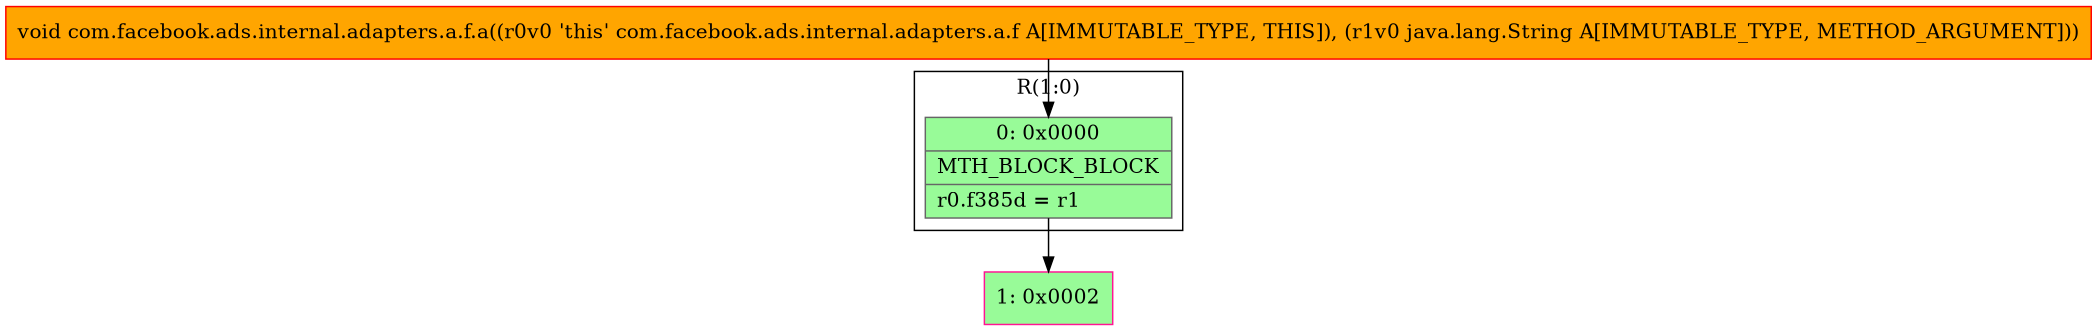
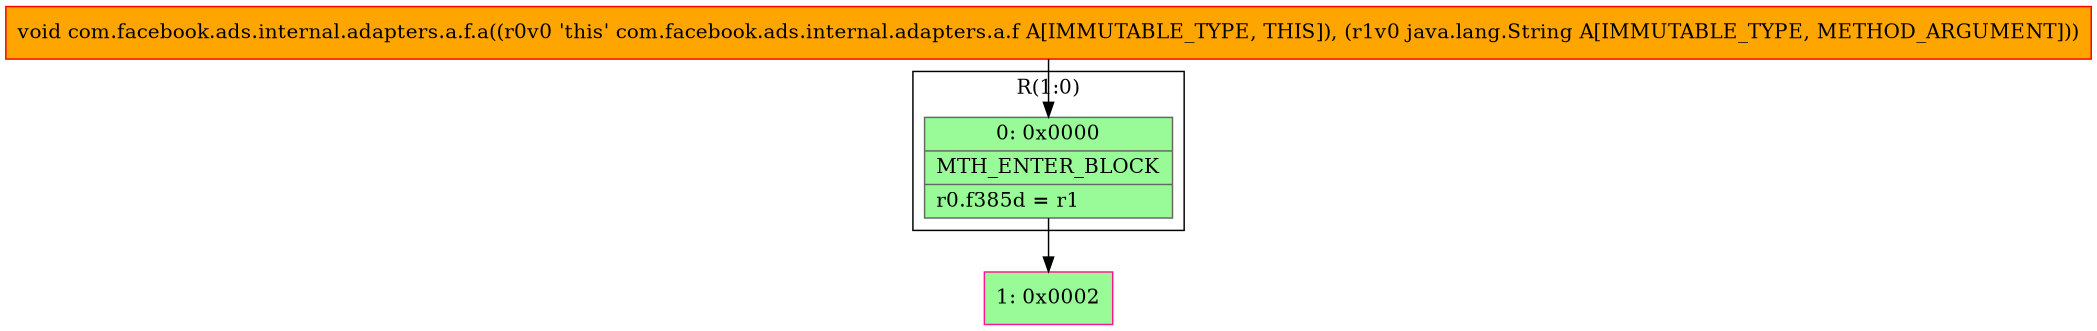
  digraph {
    node [shape=record style=filled fillcolor=palegreen]
-   n1 [color=gray40 label="{0\:\ 0x0000|MTH_BLOCK_BLOCK\l|r0.f385d = r1\l}"]
+   n1 [color=gray40 label="{0\:\ 0x0000|MTH_ENTER_BLOCK\l|r0.f385d = r1\l}"]
    n2 [color=deeppink label="{1\:\ 0x0002}"]
    n3 [label="{void com.facebook.ads.internal.adapters.a.f.a((r0v0 'this' com.facebook.ads.internal.adapters.a.f A[IMMUTABLE_TYPE, THIS]), (r1v0 java.lang.String A[IMMUTABLE_TYPE, METHOD_ARGUMENT])) }" fillcolor=orange color=red]
    subgraph cluster_1 {
      label="R(1:0)"
      n1
    }
    n1 -> n2
    n3 -> n1
  }
